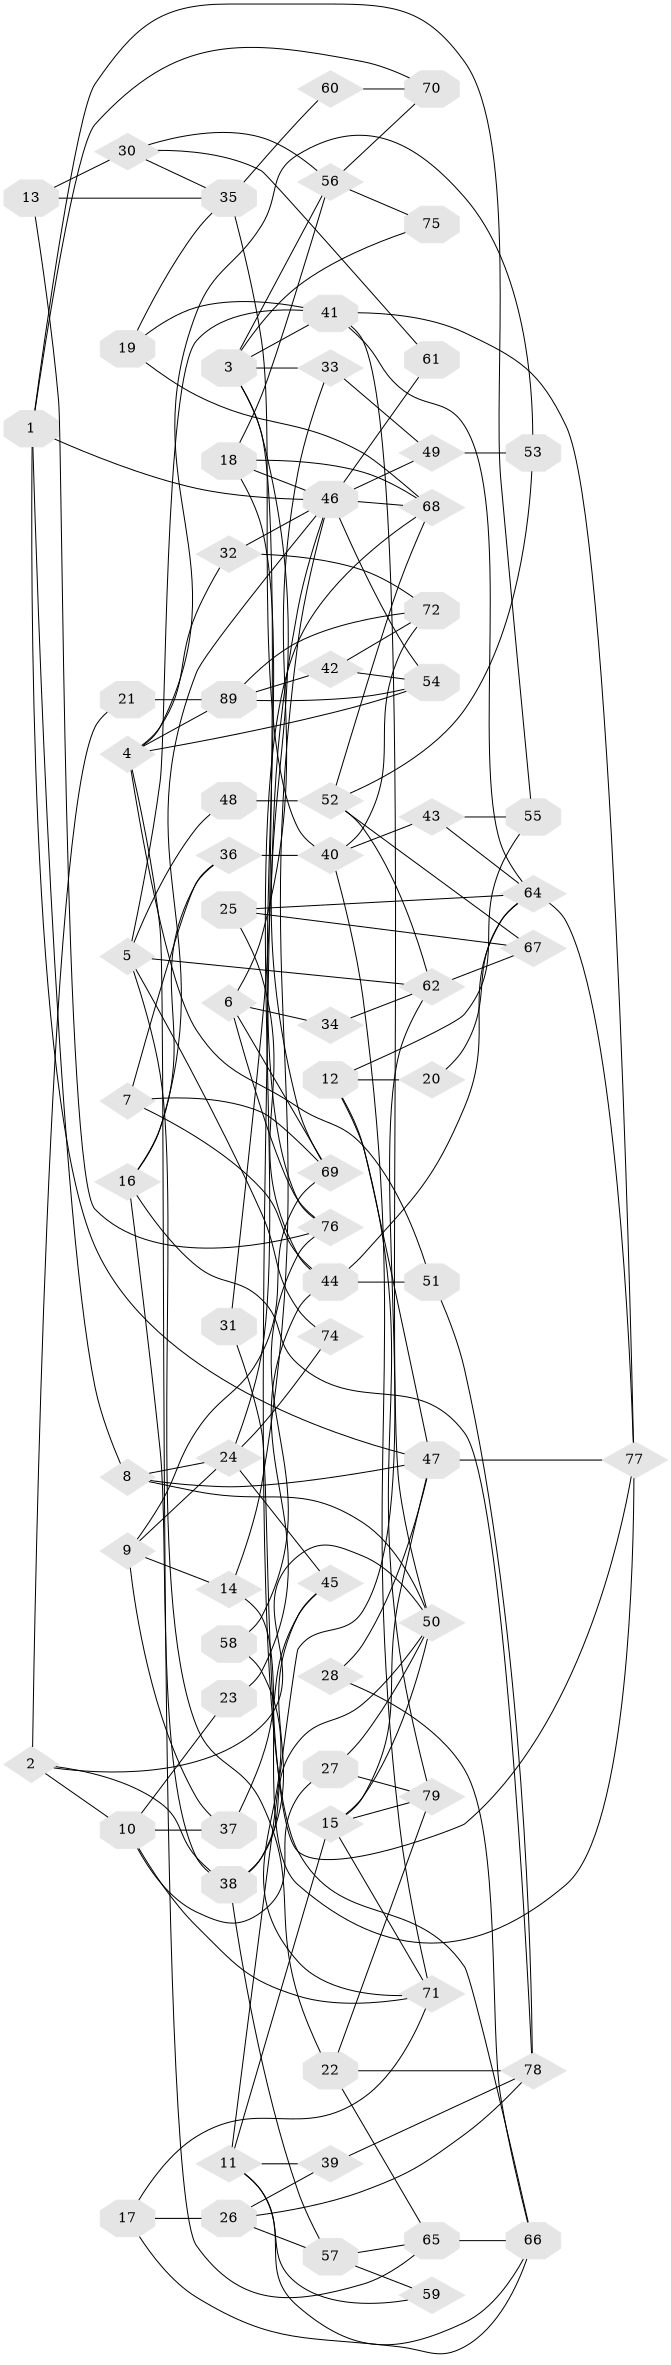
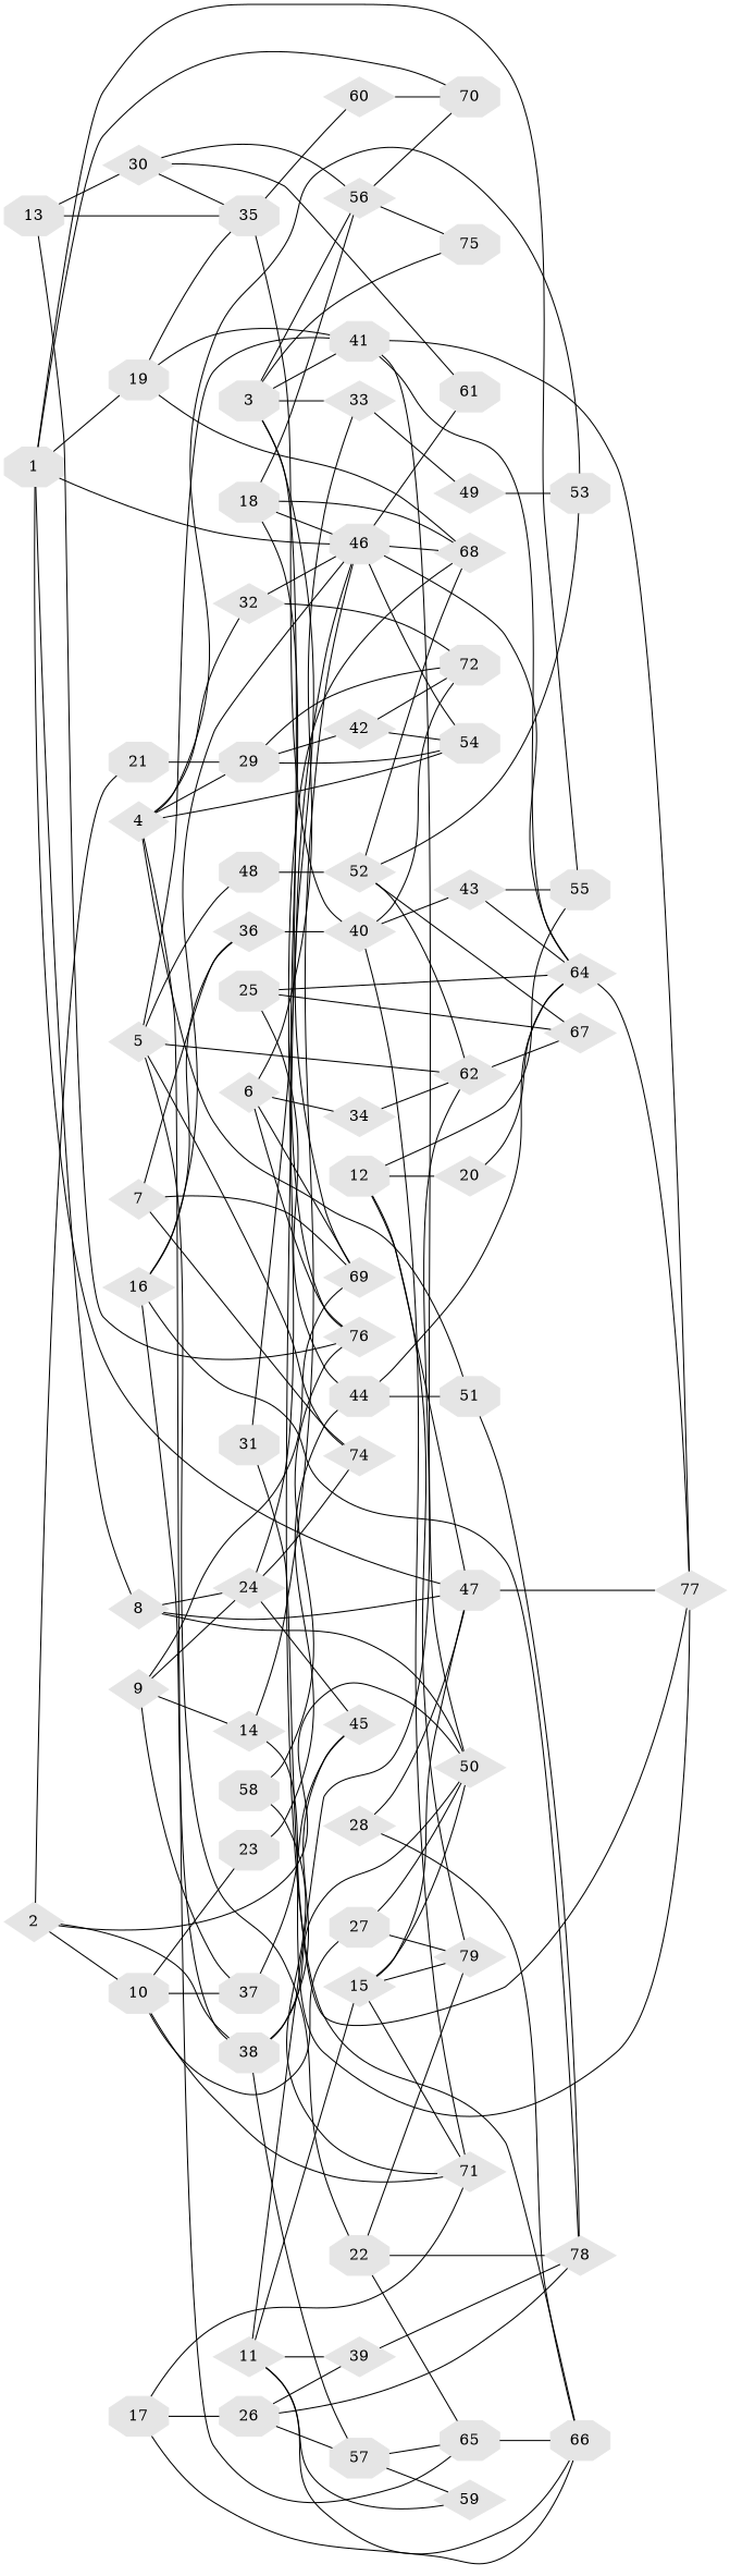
  graph {
    rankdir=LR
    node [color=gray90 shape=diamond style=filled]
    1 [shape=octagon]
    8
    19 [shape=octagon]
    46 [shape=octagon]
    47 [shape=octagon]
    55 [shape=octagon]
    70 [shape=octagon]
    24
    50
    41 [shape=octagon]
    35 [shape=octagon]
    68
    74
    45
    54 [shape=octagon]
    61 [shape=octagon]
    49
    77
    10 [shape=octagon]
    2
    21 [shape=octagon]
    38 [shape=octagon]
    37 [shape=octagon]
    23 [shape=octagon]
    27 [shape=octagon]
    71
-   29 [shape=octagon label=89]
+   29 [shape=octagon]
    57 [shape=octagon]
    3 [shape=octagon]
    33
    56
    66 [shape=octagon]
    69
    75 [shape=octagon]
    64
    4
    32
    51 [shape=octagon]
    53 [shape=octagon]
    65 [shape=octagon]
    42
    72 [shape=octagon]
    78
    5
    22 [shape=octagon]
    48 [shape=octagon]
    62
    79
    52
    67
    6
    34
    76
    7
    36
    40
    9
    14
    44 [shape=octagon]
    11
    15
    39
    59
    12 [shape=octagon]
    20
    13 [shape=octagon]
    30
    60
    16
    17 [shape=octagon]
    26 [shape=octagon]
    18 [shape=octagon]
    25 [shape=octagon]
    28
    31 [shape=octagon]
    43
    58 [shape=octagon]
    1 -- 8
+   1 -- 19
    1 -- 46
    1 -- 47
    1 -- 55
    1 -- 70
    8 -- 47
    8 -- 24
    8 -- 50
    19 -- 41
    19 -- 35
    19 -- 68
    46 -- 68
    46 -- 54
    46 -- 61
-   46 -- 49
+   46 -- 64
    47 -- 77
    24 -- 68
    24 -- 74
    24 -- 45
    41 -- 50
    41 -- 77
    41 -- 64
    35 -- 40
    35 -- 60
    49 -- 53
    10 -- 37
    10 -- 23
    10 -- 27
    10 -- 71
    2 -- 50
    2 -- 10
    2 -- 21
    2 -- 38
    21 -- 29
    38 -- 50
    38 -- 45
    38 -- 57
    37 -- 45
    23 -- 44
    27 -- 50
    27 -- 79
    29 -- 54
    29 -- 42
    29 -- 72
    57 -- 65
    57 -- 59
    3 -- 41
    3 -- 33
    3 -- 56
    3 -- 66
    3 -- 69
    3 -- 75
    33 -- 49
    56 -- 70
    56 -- 75
    64 -- 77
    4 -- 54
    4 -- 29
    4 -- 32
    4 -- 51
    4 -- 53
    4 -- 65
    32 -- 46
    32 -- 72
    51 -- 78
    65 -- 66
    42 -- 54
    42 -- 72
    5 -- 41
    5 -- 74
    5 -- 22
    5 -- 48
    5 -- 62
    22 -- 65
    22 -- 78
    22 -- 79
    48 -- 52
    62 -- 67
    52 -- 68
    52 -- 53
    52 -- 62
    52 -- 67
    6 -- 33
    6 -- 69
    6 -- 34
    6 -- 76
    34 -- 62
-   7 -- 44
+   7 -- 74
    7 -- 69
    7 -- 36
    36 -- 40
    40 -- 71
    40 -- 72
    40 -- 43
    9 -- 24
    9 -- 37
    9 -- 69
    9 -- 14
    14 -- 46
    14 -- 77
    44 -- 64
    44 -- 51
    11 -- 66
    11 -- 62
    11 -- 15
    11 -- 39
    11 -- 59
    15 -- 47
    15 -- 50
    15 -- 71
    15 -- 79
    39 -- 78
    12 -- 47
    12 -- 55
    12 -- 79
    12 -- 20
    20 -- 64
    13 -- 35
    13 -- 76
    13 -- 30
    30 -- 35
    30 -- 61
    30 -- 56
    60 -- 70
    16 -- 46
    16 -- 38
    16 -- 78
    16 -- 36
    17 -- 71
    17 -- 66
    17 -- 26
    26 -- 57
    26 -- 78
    26 -- 39
    18 -- 46
    18 -- 68
    18 -- 56
    18 -- 76
    25 -- 64
    25 -- 67
    25 -- 44
    28 -- 47
    28 -- 66
    31 -- 46
    31 -- 77
    43 -- 55
    43 -- 64
    58 -- 71
    58 -- 76
  }
